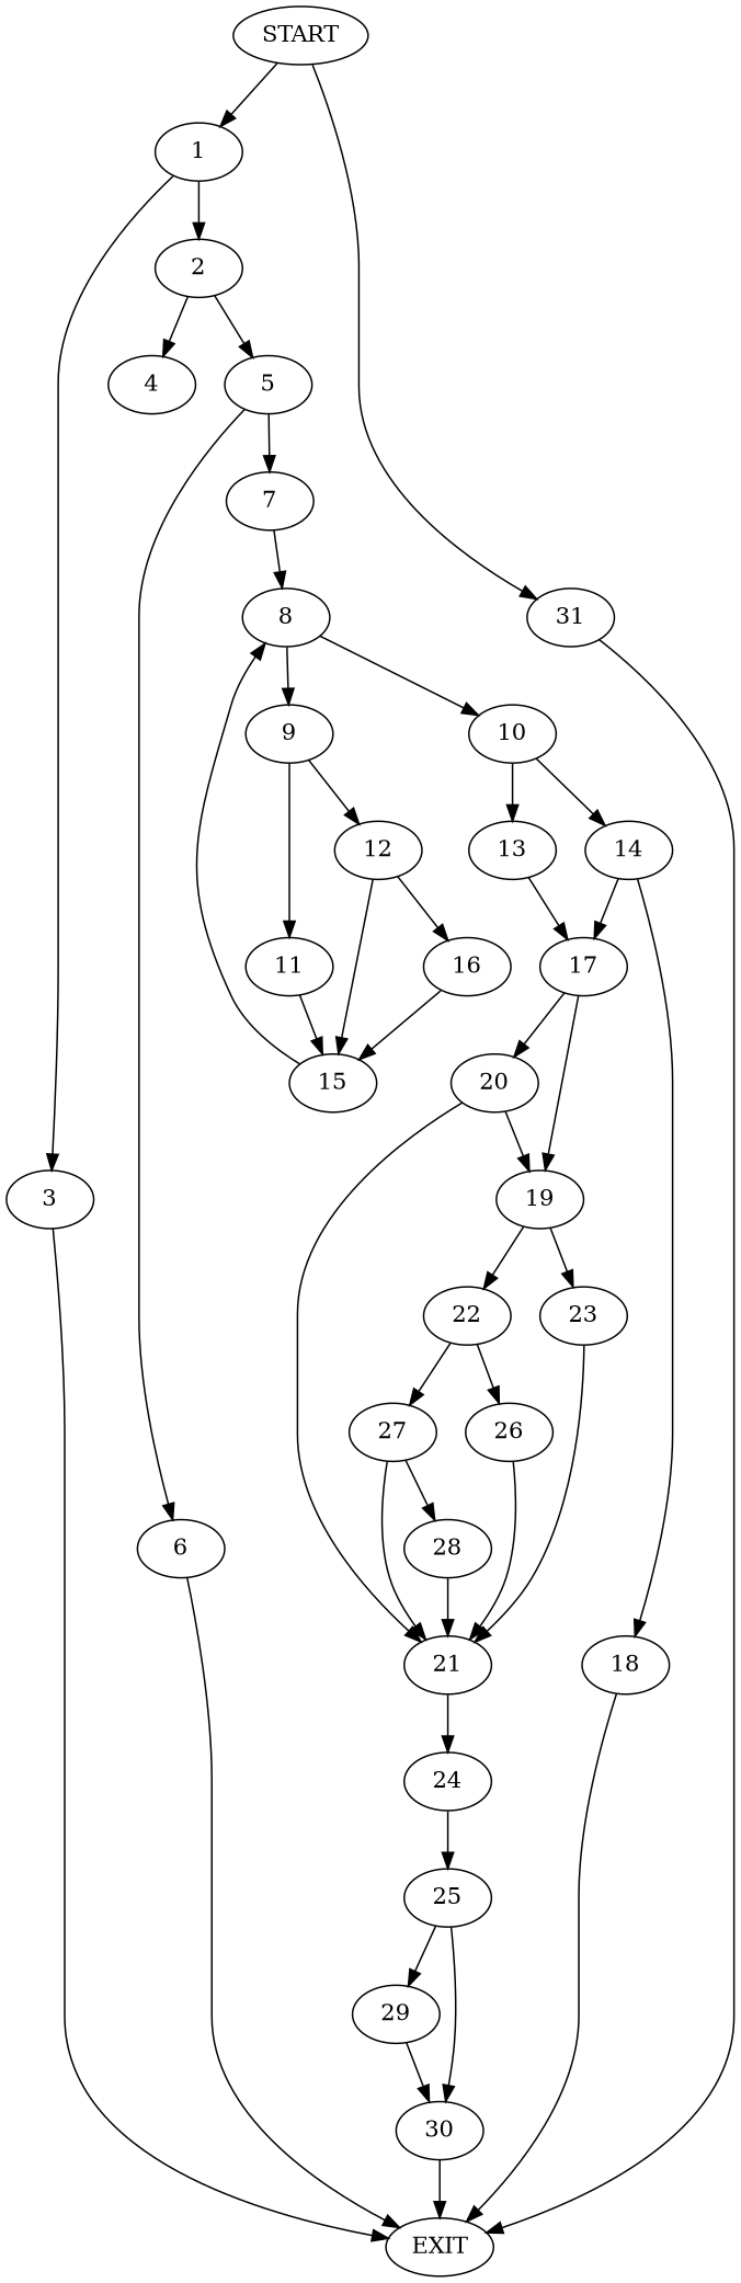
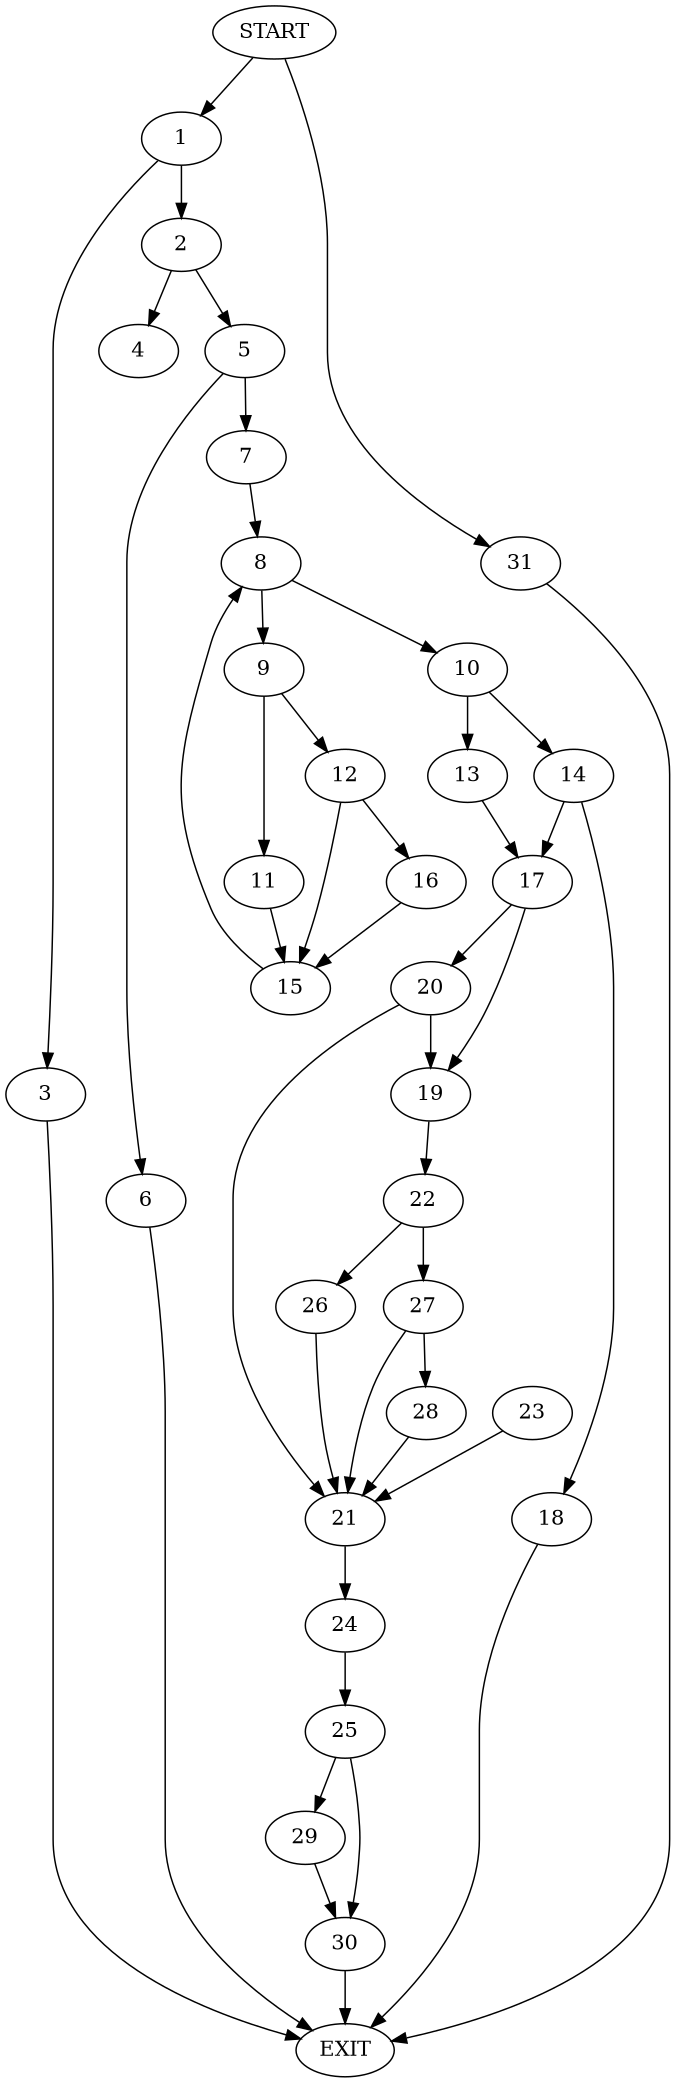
  digraph {
    n1 [label=START]
    1
    31
    2
    3
    n6 [label=EXIT]
    4
    5
    6
    7
    8
    9
    10
    11
    12
    13
    14
    15
    16
    17
    18
    19
    20
    22
    23
    21
    26
    27
    24
    25
    29
    30
    28
    n1 -> 1
    n1 -> 31
    1 -> 2
    1 -> 3
    31 -> n6
    2 -> 4
    2 -> 5
    3 -> n6
    5 -> 6
    5 -> 7
    6 -> n6
    7 -> 8
    8 -> 9
    8 -> 10
    9 -> 11
    9 -> 12
    10 -> 13
    10 -> 14
    11 -> 15
    12 -> 15
    12 -> 16
    13 -> 17
    14 -> 17
    14 -> 18
    15 -> 8
    16 -> 15
    17 -> 19
    17 -> 20
    18 -> n6
    19 -> 22
-   19 -> 23
    20 -> 19
    20 -> 21
    22 -> 26
    22 -> 27
    23 -> 21
    21 -> 24
    26 -> 21
    27 -> 21
    27 -> 28
    24 -> 25
    25 -> 29
    25 -> 30
    29 -> 30
    30 -> n6
    28 -> 21
  }
